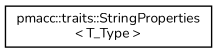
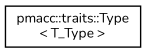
  digraph {
    rankdir=LR
    fontname=Nunito
-   n1 [color=black fillcolor=white fontname=Nunito fontsize=10 height=0.2 label="pmacc::traits::StringProperties\l\< T_Type \>" shape=record style=filled width=0.4]
+   n1 [color=black fillcolor=white fontname=Nunito fontsize=10 height=0.2 label="pmacc::traits::Type\l\< T_Type \>" shape=record style=filled width=0.4]
  }
